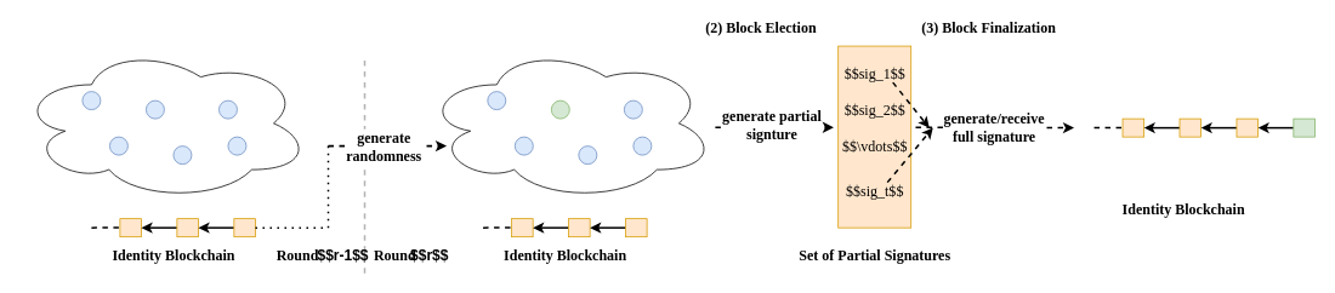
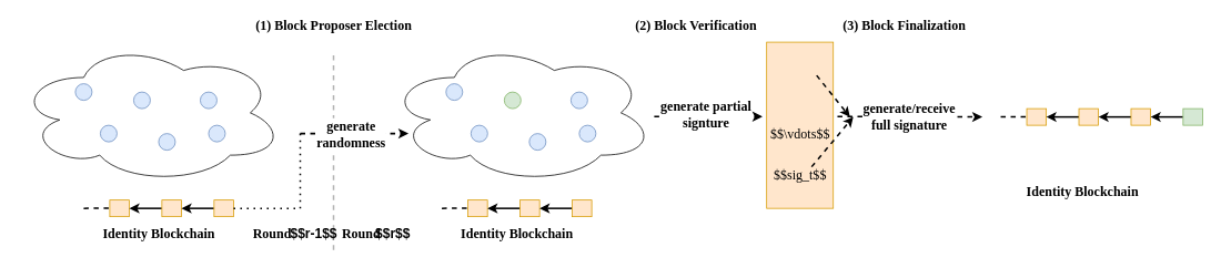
  <mxCell id="0" />
  <mxCell id="1" parent="0" />
  <mxCell id="2" value="" style="group;fontStyle=1" parent="1" vertex="1" connectable="0"><mxGeometry x="20" y="20" width="1361" height="280" as="geometry" /></mxCell>
  <mxCell id="3" value="" style="group" parent="2" vertex="1" connectable="0"><mxGeometry y="30" width="320" height="170" as="geometry" /></mxCell>
  <mxCell id="4" value="" style="ellipse;shape=cloud;whiteSpace=wrap;html=1;" parent="3" vertex="1"><mxGeometry width="320" height="170" as="geometry" /></mxCell>
  <mxCell id="5" value="" style="ellipse;whiteSpace=wrap;html=1;aspect=fixed;fillColor=#dae8fc;strokeColor=#6c8ebf;" parent="3" vertex="1"><mxGeometry x="140" y="60" width="20" height="20" as="geometry" /></mxCell>
  <mxCell id="6" value="" style="ellipse;whiteSpace=wrap;html=1;aspect=fixed;fillColor=#dae8fc;strokeColor=#6c8ebf;" parent="3" vertex="1"><mxGeometry x="100" y="100" width="20" height="20" as="geometry" /></mxCell>
  <mxCell id="7" value="" style="ellipse;whiteSpace=wrap;html=1;aspect=fixed;fillColor=#dae8fc;strokeColor=#6c8ebf;" parent="3" vertex="1"><mxGeometry x="170" y="110" width="20" height="20" as="geometry" /></mxCell>
  <mxCell id="8" value="" style="ellipse;whiteSpace=wrap;html=1;aspect=fixed;fillColor=#dae8fc;strokeColor=#6c8ebf;" parent="3" vertex="1"><mxGeometry x="220" y="60" width="20" height="20" as="geometry" /></mxCell>
  <mxCell id="9" value="" style="ellipse;whiteSpace=wrap;html=1;aspect=fixed;fillColor=#dae8fc;strokeColor=#6c8ebf;" parent="3" vertex="1"><mxGeometry x="70" y="50" width="20" height="20" as="geometry" /></mxCell>
  <mxCell id="10" value="" style="ellipse;whiteSpace=wrap;html=1;aspect=fixed;fillColor=#dae8fc;strokeColor=#6c8ebf;" parent="3" vertex="1"><mxGeometry x="230" y="100" width="20" height="20" as="geometry" /></mxCell>
  <mxCell id="11" value="" style="group" parent="2" vertex="1" connectable="0"><mxGeometry x="445" y="30" width="320" height="170" as="geometry" /></mxCell>
  <mxCell id="12" value="" style="ellipse;shape=cloud;whiteSpace=wrap;html=1;" parent="11" vertex="1"><mxGeometry width="320" height="170" as="geometry" /></mxCell>
  <mxCell id="13" value="" style="group" parent="11" vertex="1" connectable="0"><mxGeometry x="70" y="50" width="180" height="80" as="geometry" /></mxCell>
  <mxCell id="14" value="" style="ellipse;whiteSpace=wrap;html=1;aspect=fixed;fillColor=#d5e8d4;strokeColor=#82b366;" parent="13" vertex="1"><mxGeometry x="70" y="10" width="20" height="20" as="geometry" /></mxCell>
  <mxCell id="15" value="" style="ellipse;whiteSpace=wrap;html=1;aspect=fixed;fillColor=#dae8fc;strokeColor=#6c8ebf;" parent="13" vertex="1"><mxGeometry x="30" y="50" width="20" height="20" as="geometry" /></mxCell>
  <mxCell id="16" value="" style="ellipse;whiteSpace=wrap;html=1;aspect=fixed;fillColor=#dae8fc;strokeColor=#6c8ebf;" parent="13" vertex="1"><mxGeometry x="100" y="60" width="20" height="20" as="geometry" /></mxCell>
  <mxCell id="17" value="" style="ellipse;whiteSpace=wrap;html=1;aspect=fixed;fillColor=#dae8fc;strokeColor=#6c8ebf;" parent="13" vertex="1"><mxGeometry x="150" y="10" width="20" height="20" as="geometry" /></mxCell>
  <mxCell id="18" value="" style="ellipse;whiteSpace=wrap;html=1;aspect=fixed;fillColor=#dae8fc;strokeColor=#6c8ebf;" parent="13" vertex="1"><mxGeometry width="20" height="20" as="geometry" /></mxCell>
  <mxCell id="19" value="" style="ellipse;whiteSpace=wrap;html=1;aspect=fixed;fillColor=#dae8fc;strokeColor=#6c8ebf;" parent="13" vertex="1"><mxGeometry x="160" y="50" width="20" height="20" as="geometry" /></mxCell>
  <mxCell id="20" value="" style="group" parent="2" vertex="1" connectable="0"><mxGeometry x="80" y="220" width="180" height="20" as="geometry" /></mxCell>
  <mxCell id="21" value="" style="rounded=0;whiteSpace=wrap;html=1;fillColor=#ffe6cc;strokeColor=#d79b00;" parent="20" vertex="1"><mxGeometry x="31.304" width="23.478" height="20" as="geometry" /></mxCell>
  <mxCell id="22" style="edgeStyle=orthogonalEdgeStyle;rounded=0;orthogonalLoop=1;jettySize=auto;html=1;exitX=0;exitY=0.5;exitDx=0;exitDy=0;entryX=1;entryY=0.5;entryDx=0;entryDy=0;strokeWidth=2;" parent="20" source="23" target="21" edge="1"><mxGeometry relative="1" as="geometry" /></mxCell>
  <mxCell id="23" value="" style="rounded=0;whiteSpace=wrap;html=1;fillColor=#ffe6cc;strokeColor=#d79b00;" parent="20" vertex="1"><mxGeometry x="93.913" width="23.478" height="20" as="geometry" /></mxCell>
  <mxCell id="24" style="edgeStyle=orthogonalEdgeStyle;rounded=0;orthogonalLoop=1;jettySize=auto;html=1;exitX=0;exitY=0.5;exitDx=0;exitDy=0;entryX=1;entryY=0.5;entryDx=0;entryDy=0;strokeWidth=2;" parent="20" source="25" target="23" edge="1"><mxGeometry relative="1" as="geometry" /></mxCell>
  <mxCell id="25" value="" style="rounded=0;whiteSpace=wrap;html=1;fillColor=#ffe6cc;strokeColor=#d79b00;" parent="20" vertex="1"><mxGeometry x="156.522" width="23.478" height="20" as="geometry" /></mxCell>
  <mxCell id="26" value="" style="endArrow=none;html=1;rounded=0;strokeWidth=2;dashed=1;" parent="20" edge="1"><mxGeometry width="50" height="50" relative="1" as="geometry"><mxPoint y="10" as="sourcePoint" /><mxPoint x="31.304" y="9.667" as="targetPoint" /></mxGeometry></mxCell>
  <mxCell id="27" value="&lt;font face=&quot;Times New Roman&quot; style=&quot;font-size: 16px&quot;&gt;Identity Blockchain&lt;/font&gt;" style="text;html=1;align=center;verticalAlign=middle;resizable=0;points=[];autosize=1;strokeColor=none;fillColor=none;fontStyle=1" parent="2" vertex="1"><mxGeometry x="95" y="250" width="150" height="20" as="geometry" /></mxCell>
  <mxCell id="28" value="" style="group" parent="2" vertex="1" connectable="0"><mxGeometry x="510" y="220" width="180" height="20" as="geometry" /></mxCell>
  <mxCell id="29" value="" style="rounded=0;whiteSpace=wrap;html=1;fillColor=#ffe6cc;strokeColor=#d79b00;" parent="28" vertex="1"><mxGeometry x="31.304" width="23.478" height="20" as="geometry" /></mxCell>
  <mxCell id="30" style="edgeStyle=orthogonalEdgeStyle;rounded=0;orthogonalLoop=1;jettySize=auto;html=1;exitX=0;exitY=0.5;exitDx=0;exitDy=0;entryX=1;entryY=0.5;entryDx=0;entryDy=0;strokeWidth=2;" parent="28" source="31" target="29" edge="1"><mxGeometry relative="1" as="geometry" /></mxCell>
  <mxCell id="31" value="" style="rounded=0;whiteSpace=wrap;html=1;fillColor=#ffe6cc;strokeColor=#d79b00;" parent="28" vertex="1"><mxGeometry x="93.913" width="23.478" height="20" as="geometry" /></mxCell>
  <mxCell id="32" style="edgeStyle=orthogonalEdgeStyle;rounded=0;orthogonalLoop=1;jettySize=auto;html=1;exitX=0;exitY=0.5;exitDx=0;exitDy=0;entryX=1;entryY=0.5;entryDx=0;entryDy=0;strokeWidth=2;" parent="28" source="33" target="31" edge="1"><mxGeometry relative="1" as="geometry" /></mxCell>
  <mxCell id="33" value="" style="rounded=0;whiteSpace=wrap;html=1;fillColor=#ffe6cc;strokeColor=#d79b00;" parent="28" vertex="1"><mxGeometry x="156.522" width="23.478" height="20" as="geometry" /></mxCell>
  <mxCell id="34" value="" style="endArrow=none;html=1;rounded=0;strokeWidth=2;dashed=1;" parent="28" edge="1"><mxGeometry width="50" height="50" relative="1" as="geometry"><mxPoint y="10" as="sourcePoint" /><mxPoint x="31.304" y="9.667" as="targetPoint" /></mxGeometry></mxCell>
  <mxCell id="35" value="&lt;font face=&quot;Times New Roman&quot; style=&quot;font-size: 16px&quot;&gt;Identity Blockchain&lt;/font&gt;" style="text;html=1;align=center;verticalAlign=middle;resizable=0;points=[];autosize=1;strokeColor=none;fillColor=none;fontStyle=1" parent="2" vertex="1"><mxGeometry x="525" y="250" width="150" height="20" as="geometry" /></mxCell>
  <mxCell id="36" value="" style="endArrow=none;dashed=1;html=1;rounded=0;fontFamily=Times New Roman;fontSize=16;strokeWidth=2;strokeColor=#B3B3B3;" parent="2" edge="1"><mxGeometry width="50" height="50" relative="1" as="geometry"><mxPoint x="380" y="280" as="sourcePoint" /><mxPoint x="380" y="40" as="targetPoint" /></mxGeometry></mxCell>
  <mxCell id="37" value="" style="endArrow=none;dashed=1;html=1;dashPattern=1 3;strokeWidth=2;rounded=0;fontFamily=Times New Roman;fontSize=16;exitX=1;exitY=0.5;exitDx=0;exitDy=0;" parent="2" source="25" edge="1"><mxGeometry width="50" height="50" relative="1" as="geometry"><mxPoint x="470" y="430" as="sourcePoint" /><mxPoint x="340" y="230" as="targetPoint" /></mxGeometry></mxCell>
  <mxCell id="38" value="" style="endArrow=none;dashed=1;html=1;dashPattern=1 3;strokeWidth=2;rounded=0;fontFamily=Times New Roman;fontSize=16;" parent="2" edge="1"><mxGeometry width="50" height="50" relative="1" as="geometry"><mxPoint x="340" y="230" as="sourcePoint" /><mxPoint x="340" y="140" as="targetPoint" /></mxGeometry></mxCell>
  <mxCell id="39" value="Round&amp;nbsp;" style="text;html=1;align=center;verticalAlign=middle;resizable=0;points=[];autosize=1;strokeColor=none;fillColor=none;fontSize=16;fontFamily=Times New Roman;fontStyle=1" parent="2" vertex="1"><mxGeometry x="273" y="250" width="70" height="20" as="geometry" /></mxCell>
  <mxCell id="40" value="" style="endArrow=classic;html=1;rounded=0;dashed=1;fontFamily=Times New Roman;fontSize=16;strokeWidth=2;" parent="2" edge="1"><mxGeometry width="50" height="50" relative="1" as="geometry"><mxPoint x="340" y="140" as="sourcePoint" /><mxPoint x="470" y="140" as="targetPoint" /></mxGeometry></mxCell>
  <mxCell id="41" value="generate&lt;br&gt;randomness" style="edgeLabel;html=1;align=center;verticalAlign=middle;resizable=0;points=[];fontSize=16;fontFamily=Times New Roman;fontStyle=1" parent="40" vertex="1" connectable="0"><mxGeometry x="-0.4" y="-2" relative="1" as="geometry"><mxPoint x="21" y="-2" as="offset" /></mxGeometry></mxCell>
  <mxCell id="42" value="" style="endArrow=classic;html=1;rounded=0;dashed=1;fontFamily=Times New Roman;fontSize=16;strokeWidth=2;" parent="2" edge="1"><mxGeometry width="50" height="50" relative="1" as="geometry"><mxPoint x="765" y="119.5" as="sourcePoint" /><mxPoint x="895" y="119.5" as="targetPoint" /></mxGeometry></mxCell>
  <mxCell id="43" value="" style="endArrow=classic;html=1;rounded=0;dashed=1;fontFamily=Times New Roman;fontSize=16;strokeWidth=2;" parent="2" edge="1"><mxGeometry width="50" height="50" relative="1" as="geometry"><mxPoint x="985" y="119.5" as="sourcePoint" /><mxPoint x="1159" y="120" as="targetPoint" /></mxGeometry></mxCell>
  <mxCell id="44" value="generate/receive&lt;br&gt;full signature" style="edgeLabel;html=1;align=center;verticalAlign=middle;resizable=0;points=[];fontSize=16;fontFamily=Times New Roman;fontStyle=1" parent="43" vertex="1" connectable="0"><mxGeometry x="-0.4" y="-2" relative="1" as="geometry"><mxPoint x="34" y="-2" as="offset" /></mxGeometry></mxCell>
  <mxCell id="45" value="&lt;font face=&quot;Times New Roman&quot; style=&quot;font-size: 16px&quot;&gt;Identity Blockchain&lt;/font&gt;" style="text;html=1;align=center;verticalAlign=middle;resizable=0;points=[];autosize=1;strokeColor=none;fillColor=none;fontStyle=1" parent="2" vertex="1"><mxGeometry x="1204" y="200" width="150" height="20" as="geometry" /></mxCell>
  <mxCell id="46" value="" style="group" parent="2" vertex="1" connectable="0"><mxGeometry x="1181" y="110" width="180" height="20" as="geometry" /></mxCell>
  <mxCell id="47" value="" style="rounded=0;whiteSpace=wrap;html=1;fillColor=#ffe6cc;strokeColor=#d79b00;" parent="46" vertex="1"><mxGeometry x="31.304" width="23.478" height="20" as="geometry" /></mxCell>
  <mxCell id="48" style="edgeStyle=orthogonalEdgeStyle;rounded=0;orthogonalLoop=1;jettySize=auto;html=1;exitX=0;exitY=0.5;exitDx=0;exitDy=0;entryX=1;entryY=0.5;entryDx=0;entryDy=0;strokeWidth=2;" parent="46" source="49" target="47" edge="1"><mxGeometry relative="1" as="geometry" /></mxCell>
  <mxCell id="49" value="" style="rounded=0;whiteSpace=wrap;html=1;fillColor=#ffe6cc;strokeColor=#d79b00;" parent="46" vertex="1"><mxGeometry x="93.913" width="23.478" height="20" as="geometry" /></mxCell>
  <mxCell id="50" style="edgeStyle=orthogonalEdgeStyle;rounded=0;orthogonalLoop=1;jettySize=auto;html=1;exitX=0;exitY=0.5;exitDx=0;exitDy=0;entryX=1;entryY=0.5;entryDx=0;entryDy=0;strokeWidth=2;" parent="46" source="51" target="49" edge="1"><mxGeometry relative="1" as="geometry" /></mxCell>
  <mxCell id="51" value="" style="rounded=0;whiteSpace=wrap;html=1;fillColor=#ffe6cc;strokeColor=#d79b00;" parent="46" vertex="1"><mxGeometry x="156.522" width="23.478" height="20" as="geometry" /></mxCell>
  <mxCell id="52" value="" style="endArrow=none;html=1;rounded=0;strokeWidth=2;dashed=1;" parent="46" edge="1"><mxGeometry width="50" height="50" relative="1" as="geometry"><mxPoint y="10" as="sourcePoint" /><mxPoint x="31.304" y="9.667" as="targetPoint" /></mxGeometry></mxCell>
- <mxCell id="54" value="(2) Block Election" style="text;html=1;align=center;verticalAlign=middle;resizable=0;points=[];autosize=1;strokeColor=none;fillColor=none;fontSize=16;fontFamily=Times New Roman;fontStyle=1" parent="2" vertex="1"><mxGeometry x="735" width="160" height="20" as="geometry" /></mxCell>
+ <mxCell id="53" value="(1) Block Proposer Election" style="text;html=1;align=center;verticalAlign=middle;resizable=0;points=[];autosize=1;strokeColor=none;fillColor=none;fontSize=16;fontFamily=Times New Roman;fontStyle=1" parent="2" vertex="1"><mxGeometry x="280" width="200" height="20" as="geometry" /></mxCell>
+ <mxCell id="54" value="(2) Block Verification" style="text;html=1;align=center;verticalAlign=middle;resizable=0;points=[];autosize=1;strokeColor=none;fillColor=none;fontSize=16;fontFamily=Times New Roman;fontStyle=1" parent="2" vertex="1"><mxGeometry x="735" width="160" height="20" as="geometry" /></mxCell>
  <mxCell id="55" value="(3) Block Finalization" style="text;html=1;align=center;verticalAlign=middle;resizable=0;points=[];autosize=1;strokeColor=none;fillColor=none;fontSize=16;fontFamily=Times New Roman;fontStyle=1" parent="2" vertex="1"><mxGeometry x="985" width="160" height="20" as="geometry" /></mxCell>
- <mxCell id="56" value="Set of Partial Signatures" style="text;html=1;align=center;verticalAlign=middle;resizable=0;points=[];autosize=1;strokeColor=none;fillColor=none;fontSize=16;fontFamily=Times New Roman;fontStyle=1" parent="2" vertex="1"><mxGeometry x="850" y="250" width="180" height="20" as="geometry" /></mxCell>
  <mxCell id="57" value="" style="group" parent="2" vertex="1" connectable="0"><mxGeometry x="895" y="30" width="90" height="200" as="geometry" /></mxCell>
  <mxCell id="58" value="" style="rounded=0;whiteSpace=wrap;html=1;fontFamily=Times New Roman;fontSize=16;fillColor=#ffe6cc;strokeColor=#d79b00;" parent="57" vertex="1"><mxGeometry x="5" width="80" height="200" as="geometry" /></mxCell>
- <mxCell id="59" value="$$sig_1$$" style="text;html=1;align=center;verticalAlign=middle;resizable=0;points=[];autosize=1;strokeColor=none;fillColor=none;fontSize=16;fontFamily=Times New Roman;" parent="57" vertex="1"><mxGeometry x="5" y="20" width="80" height="20" as="geometry" /></mxCell>
- <mxCell id="60" value="$$sig_2$$" style="text;html=1;align=center;verticalAlign=middle;resizable=0;points=[];autosize=1;strokeColor=none;fillColor=none;fontSize=16;fontFamily=Times New Roman;" parent="57" vertex="1"><mxGeometry x="5" y="60" width="80" height="20" as="geometry" /></mxCell>
  <mxCell id="61" value="$$sig_t$$" style="text;html=1;align=center;verticalAlign=middle;resizable=0;points=[];autosize=1;strokeColor=none;fillColor=none;fontSize=16;fontFamily=Times New Roman;" parent="57" vertex="1"><mxGeometry x="5" y="150" width="80" height="20" as="geometry" /></mxCell>
  <mxCell id="62" value="$$\vdots$$" style="text;html=1;align=center;verticalAlign=middle;resizable=0;points=[];autosize=1;strokeColor=none;fillColor=none;fontSize=16;fontFamily=Times New Roman;" parent="57" vertex="1"><mxGeometry y="100" width="90" height="20" as="geometry" /></mxCell>
  <mxCell id="63" value="" style="endArrow=classic;html=1;rounded=0;dashed=1;strokeWidth=2;" parent="2" edge="1"><mxGeometry width="50" height="50" relative="1" as="geometry"><mxPoint x="960" y="70" as="sourcePoint" /><mxPoint x="1000" y="120" as="targetPoint" /></mxGeometry></mxCell>
  <mxCell id="64" value="" style="endArrow=classic;html=1;rounded=0;dashed=1;strokeWidth=2;" parent="2" edge="1"><mxGeometry width="50" height="50" relative="1" as="geometry"><mxPoint x="954" y="180" as="sourcePoint" /><mxPoint x="1004" y="120" as="targetPoint" /></mxGeometry></mxCell>
  <mxCell id="65" value="&lt;span style=&quot;font-size: 16px&quot;&gt;$$r-1$$&lt;/span&gt;" style="text;html=1;align=center;verticalAlign=middle;resizable=0;points=[];autosize=1;strokeColor=none;fillColor=none;fontStyle=1" parent="2" vertex="1"><mxGeometry x="321" y="250" width="70" height="20" as="geometry" /></mxCell>
  <mxCell id="66" value="&lt;span style=&quot;font-size: 16px&quot;&gt;$$r$$&lt;/span&gt;" style="text;html=1;align=center;verticalAlign=middle;resizable=0;points=[];autosize=1;strokeColor=none;fillColor=none;fontStyle=1" parent="2" vertex="1"><mxGeometry x="421" y="250" width="60" height="20" as="geometry" /></mxCell>
  <mxCell id="67" value="Round&amp;nbsp;" style="text;html=1;align=center;verticalAlign=middle;resizable=0;points=[];autosize=1;strokeColor=none;fillColor=none;fontSize=16;fontFamily=Times New Roman;fontStyle=1" parent="2" vertex="1"><mxGeometry x="380" y="250" width="70" height="20" as="geometry" /></mxCell>
  <mxCell id="68" style="edgeStyle=orthogonalEdgeStyle;rounded=0;orthogonalLoop=1;jettySize=auto;html=1;exitX=0;exitY=0.5;exitDx=0;exitDy=0;entryX=1;entryY=0.5;entryDx=0;entryDy=0;fontFamily=Times New Roman;fontSize=16;strokeWidth=2;" parent="1" source="69" target="51" edge="1"><mxGeometry relative="1" as="geometry" /></mxCell>
  <mxCell id="69" value="" style="rounded=0;whiteSpace=wrap;html=1;fillColor=#d5e8d4;strokeColor=#82b366;" parent="1" vertex="1"><mxGeometry x="1420.002" y="130" width="23.478" height="20" as="geometry" /></mxCell>
  <mxCell id="70" value="generate partial&lt;br&gt;signture" style="edgeLabel;html=1;align=center;verticalAlign=middle;resizable=0;points=[];fontSize=16;fontFamily=Times New Roman;fontStyle=1" parent="1" vertex="1" connectable="0"><mxGeometry x="846" y="136.5" as="geometry" /></mxCell>
